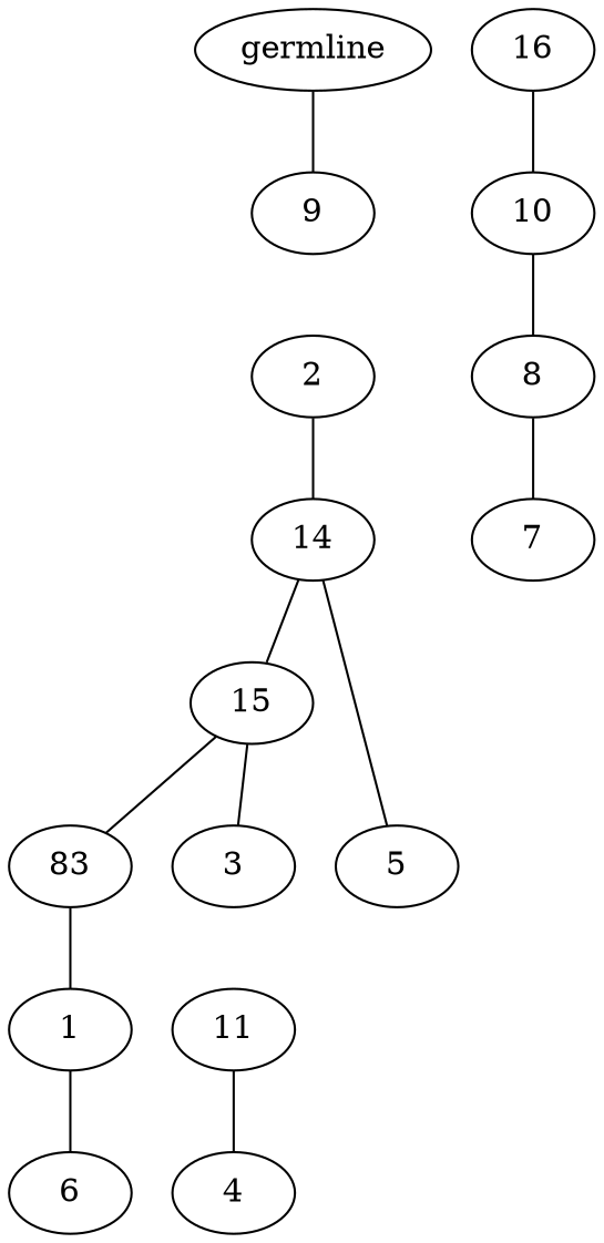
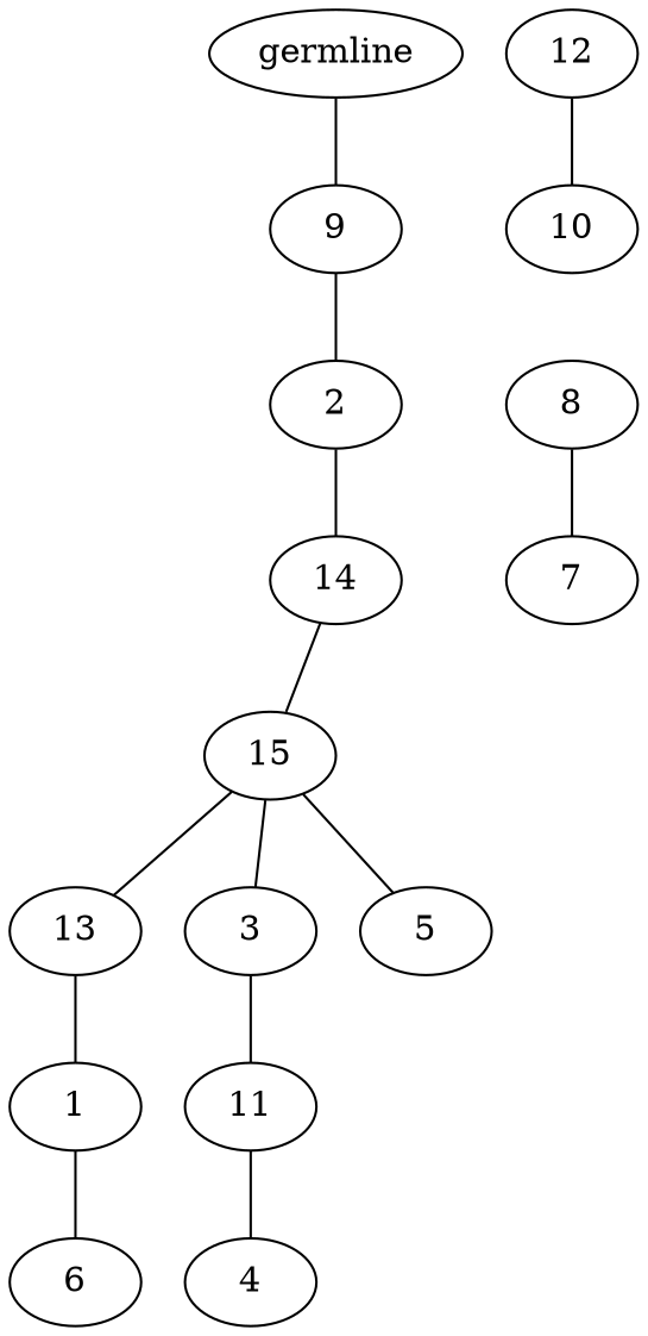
  graph {
    n1 [label=germline]
    n2 [label=9]
    n3 [label=2]
    n4 [label=14]
    n5 [label=15]
-   n6 [label=83]
+   n6 [label=13]
    n7 [label=3]
    n8 [label=5]
-   n9 [label=16]
+   n9 [label=12]
    n10 [label=10]
    n11 [label=1]
    n12 [label=11]
    n13 [label=8]
    n14 [label=7]
    n15 [label=6]
    n16 [label=4]
    n1 -- n2
+   n2 -- n3
    n3 -- n4
    n4 -- n5
    n5 -- n6
    n5 -- n7
-   n4 -- n8
+   n5 -- n8
    n6 -- n11
+   n7 -- n12
    n9 -- n10
-   n10 -- n13
    n11 -- n15
    n12 -- n16
    n13 -- n14
  }
